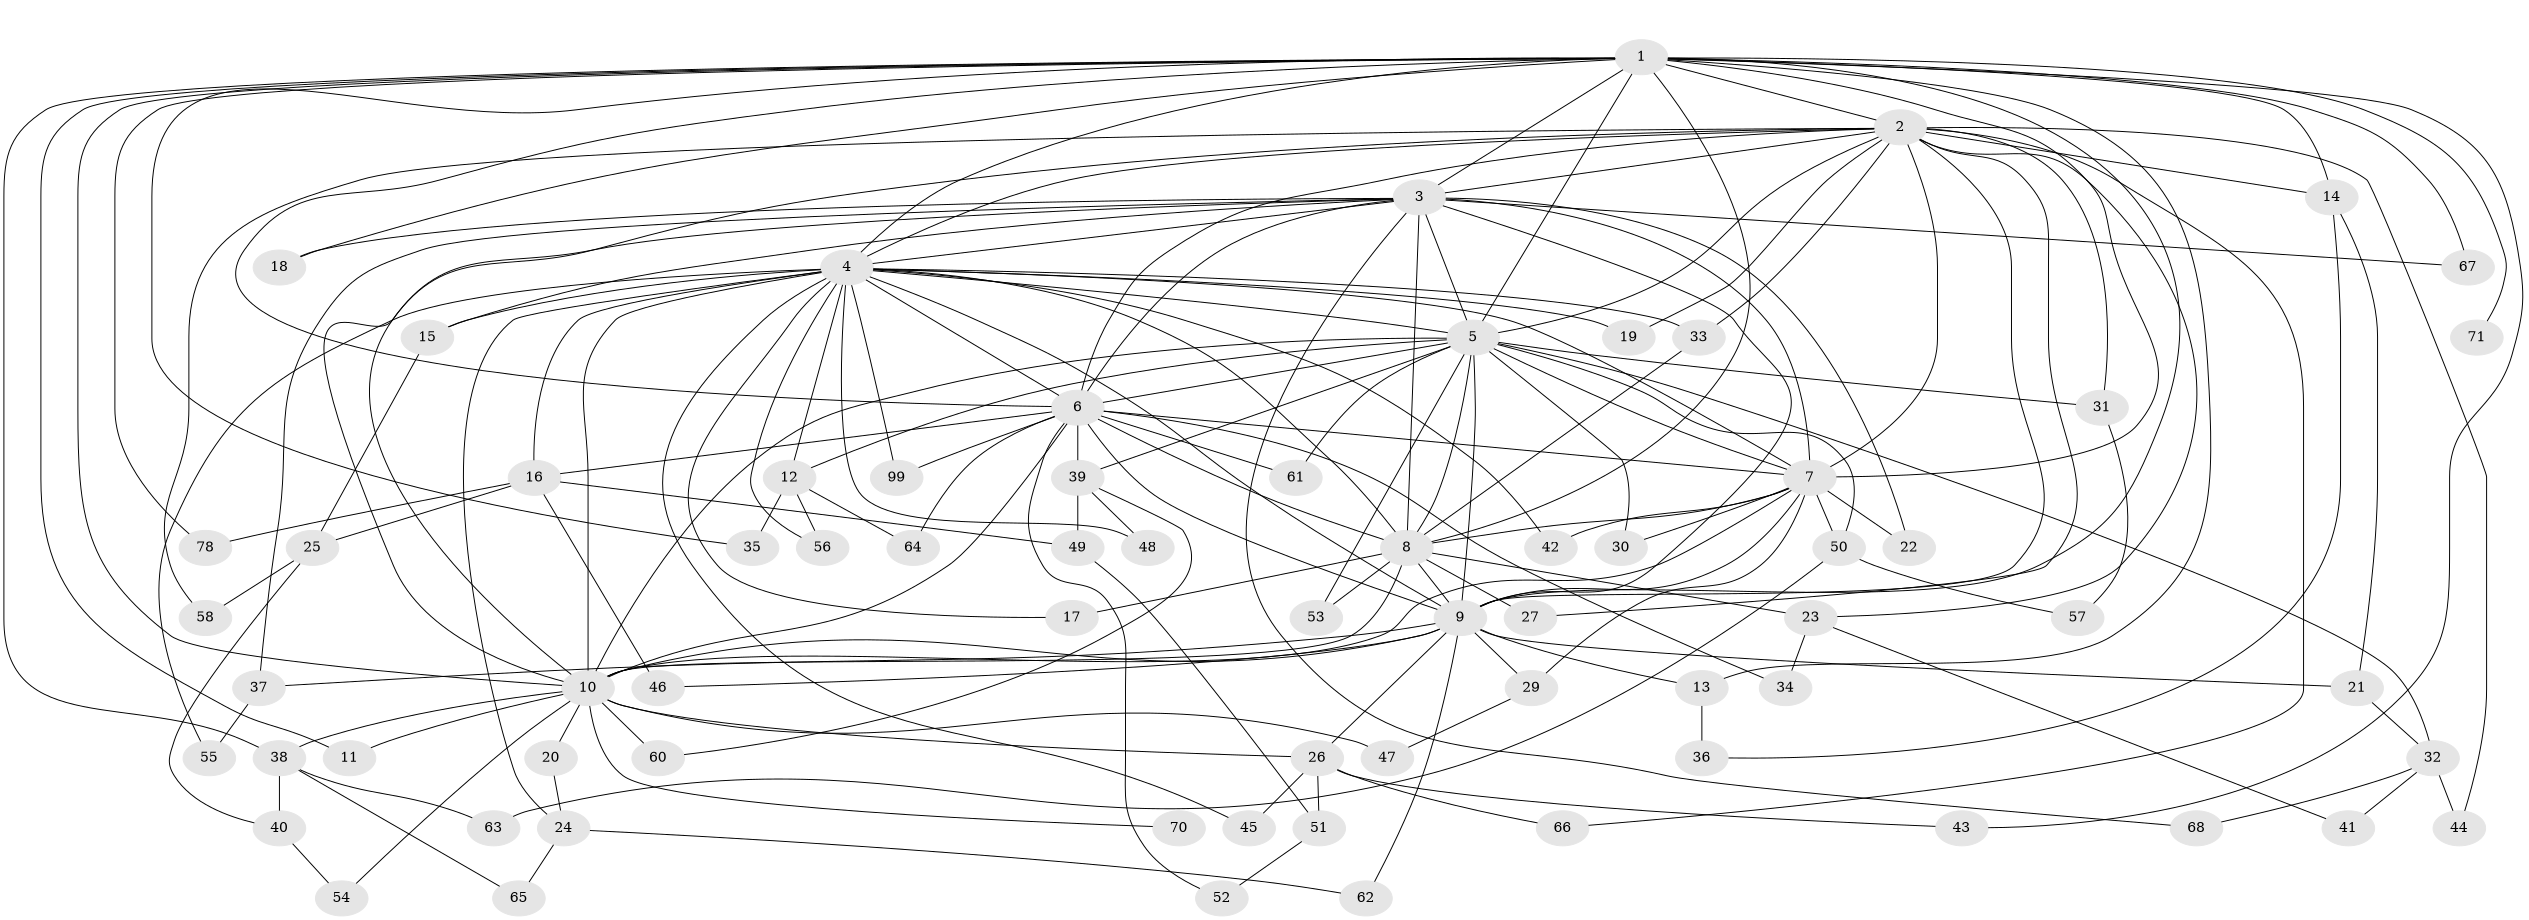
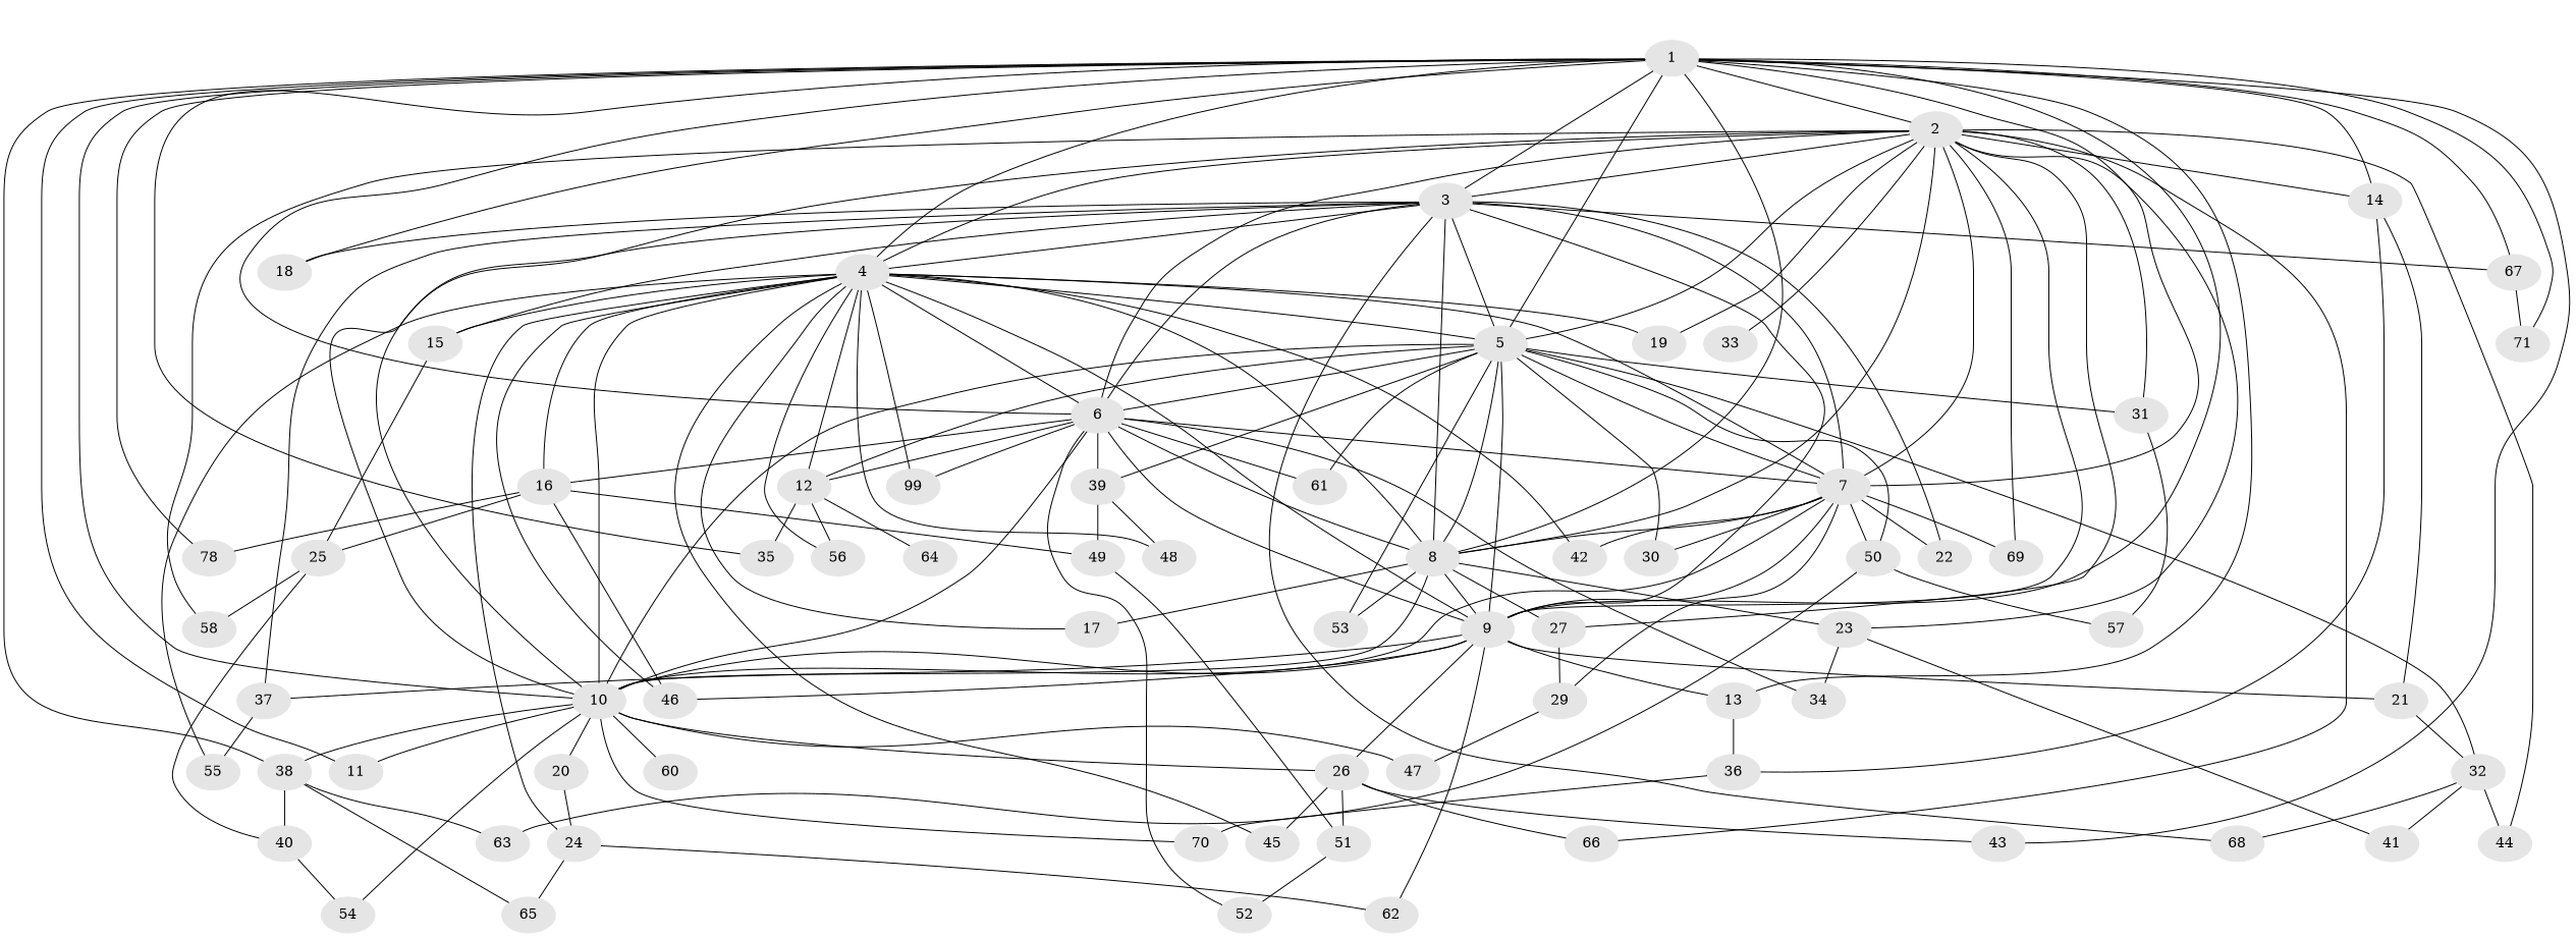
  graph {
    node [color=gray90 style=filled]
    1
    2
    3
    4
    5
    6
    7
    8
    9
    10
    11
    13
    14
    18
    n15 [label=78]
    35
    38
    43
    67
    71
    19
    23
    27
    31
    33
    44
    58
    66
+   69
    15
    22
    37
    68
    12
    16
    17
    24
    42
    45
    48
    55
    56
    n43 [label=99]
    30
    32
    39
    50
    53
    61
    34
    52
    64
    29
    21
    26
    46
    62
    20
    47
    54
    60
    70
    36
    65
    40
    63
    41
    57
    25
    49
    51
    1 -- 2
    1 -- 3
    1 -- 4
    1 -- 5
    1 -- 6
    1 -- 7
    1 -- 8
    1 -- 9
    1 -- 10
    1 -- 11
    1 -- 13
    1 -- 14
    1 -- 18
    1 -- n15
    1 -- 35
    1 -- 38
    1 -- 43
    1 -- 67
    1 -- 71
    2 -- 3
    2 -- 4
    2 -- 5
    2 -- 6
    2 -- 7
-   33 -- 8
+   2 -- 8
    2 -- 9
    2 -- 10
    2 -- 14
    2 -- 19
    2 -- 23
    2 -- 27
    2 -- 31
    2 -- 33
    2 -- 44
    2 -- 58
    2 -- 66
+   2 -- 69
    3 -- 4
    3 -- 5
    3 -- 6
    3 -- 7
    3 -- 8
    3 -- 9
    3 -- 10
    3 -- 18
    3 -- 67
    3 -- 15
    3 -- 22
    3 -- 37
    3 -- 68
    4 -- 5
    4 -- 6
    4 -- 7
    4 -- 8
    4 -- 9
    4 -- 10
    4 -- 19
-   4 -- 33
+   4 -- 46
    4 -- 15
    4 -- 12
    4 -- 16
    4 -- 17
    4 -- 24
    4 -- 42
    4 -- 45
    4 -- 48
    4 -- 55
    4 -- 56
    4 -- n43
    5 -- 6
    5 -- 7
    5 -- 8
    5 -- 9
    5 -- 10
    5 -- 31
    5 -- 12
    5 -- 30
    5 -- 32
    5 -- 39
    5 -- 50
    5 -- 53
    5 -- 61
    6 -- 7
    6 -- 8
    6 -- 9
    6 -- 10
    6 -- 16
    6 -- n43
    6 -- 39
    6 -- 61
    6 -- 34
    6 -- 52
-   6 -- 64
+   6 -- 12
    7 -- 8
    7 -- 9
    7 -- 10
+   7 -- 69
    7 -- 22
    7 -- 42
    7 -- 30
    7 -- 50
    7 -- 29
    8 -- 9
    8 -- 10
    8 -- 23
    8 -- 27
    8 -- 17
    8 -- 53
    9 -- 10
    9 -- 13
    9 -- 37
    9 -- 21
    9 -- 26
    9 -- 46
    9 -- 62
    10 -- 11
    10 -- 38
    10 -- 26
    10 -- 20
    10 -- 47
    10 -- 54
    10 -- 60
    10 -- 70
    13 -- 36
    14 -- 21
    14 -- 36
    38 -- 65
    38 -- 40
    38 -- 63
+   67 -- 71
    23 -- 34
    23 -- 41
-   9 -- 29
+   27 -- 29
    31 -- 57
    15 -- 25
    37 -- 55
    12 -- 35
    12 -- 56
    12 -- 64
    16 -- n15
    16 -- 46
    16 -- 25
    16 -- 49
    24 -- 62
    24 -- 65
    32 -- 44
    32 -- 68
    32 -- 41
    39 -- 48
-   39 -- 60
    39 -- 49
    50 -- 63
    50 -- 57
    29 -- 47
    21 -- 32
    26 -- 43
    26 -- 66
    26 -- 45
    26 -- 51
    20 -- 24
+   36 -- 70
    40 -- 54
    25 -- 58
    25 -- 40
    49 -- 51
    51 -- 52
  }
